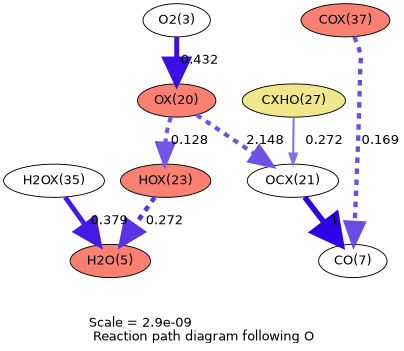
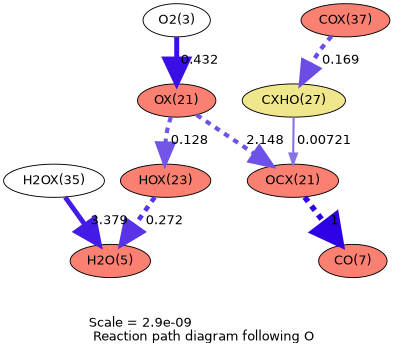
  digraph {
    fontname=Helvetica
    label="Scale = 2.9e-09\l Reaction path diagram following O"
    node [fillcolor=salmon fontname=Helvetica style=filled]
    edge [fontname=Helvetica style=dashed]
    n1 [fillcolor=white label="O2(3)"]
-   n2 [label="OX(20)"]
+   n2 [label="OX(21)"]
    n3 [label="HOX(23)"]
-   n4 [fillcolor=white label="OCX(21)"]
+   n4 [label="OCX(21)"]
    n5 [label="H2O(5)"]
    n6 [fillcolor=khaki label="CXHO(27)"]
-   n7 [fillcolor=white label="CO(7)"]
+   n7 [label="CO(7)"]
    n8 [fillcolor=white label="H2OX(35)"]
    n9 [label="COX(37)"]
    n1 -> n2 [arrowsize=2.68 color="0.7, 0.932, 0.9" label=" 0.432" penwidth=5.37 style=solid]
    n2 -> n3 [arrowsize=2.22 color="0.7, 0.628, 0.9" label=" 0.128" penwidth=4.45]
    n2 -> n4 [arrowsize=2.28 color="0.7, 0.648, 0.9" label=" 2.148" penwidth=4.56]
    n3 -> n5 [arrowsize=2.51 color="0.7, 0.772, 0.9" label=" 0.272" penwidth=5.02]
-   n4 -> n7 [arrowsize=3 color="0.7, 1.5, 0.9" label=" 1" penwidth=6 style=solid]
-   n6 -> n4 [arrowsize=1.14 color="0.7, 0.507, 0.9" label=" 0.272" penwidth=2.28 style=solid]
-   n8 -> n5 [arrowsize=2.63 color="0.7, 0.879, 0.9" label=" 0.379" penwidth=5.27 style=solid]
-   n9 -> n7 [arrowsize=2.33 color="0.7, 0.669, 0.9" label=" 0.169" penwidth=4.66]
+   n4 -> n7 [arrowsize=3 color="0.7, 1.5, 0.9" label=" 1" penwidth=6]
+   n6 -> n4 [arrowsize=1.14 color="0.7, 0.507, 0.9" label=" 0.00721" penwidth=2.28 style=solid]
+   n8 -> n5 [arrowsize=2.63 color="0.7, 0.879, 0.9" label=" 3.379" penwidth=5.27 style=solid]
+   n9 -> n6 [arrowsize=2.33 color="0.7, 0.669, 0.9" label=" 0.169" penwidth=4.66]
  }
